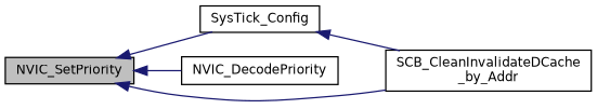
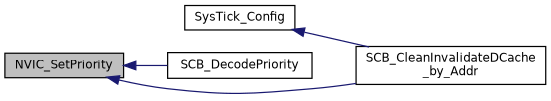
  digraph {
    rankdir=LR
    node [color=black fillcolor=white fontname=Helvetica fontsize=10 shape=record style=filled]
    edge [color=midnightblue dir=back fontname=Helvetica fontsize=10 labelfontname=Helvetica labelfontsize=10 style=solid]
    n1 [fillcolor=grey75 fontcolor=black height=0.2 label=NVIC_SetPriority width=0.4]
    n2 [height=0.2 label=SysTick_Config width=0.4]
-   n3 [height=0.2 label=NVIC_DecodePriority width=0.4]
+   n3 [height=0.2 label=SCB_DecodePriority width=0.4]
    n4 [height=0.2 label="SCB_CleanInvalidateDCache\l_by_Addr" width=0.4]
-   n1 -> n2
    n1 -> n3
    n1 -> n4
    n2 -> n4
  }
